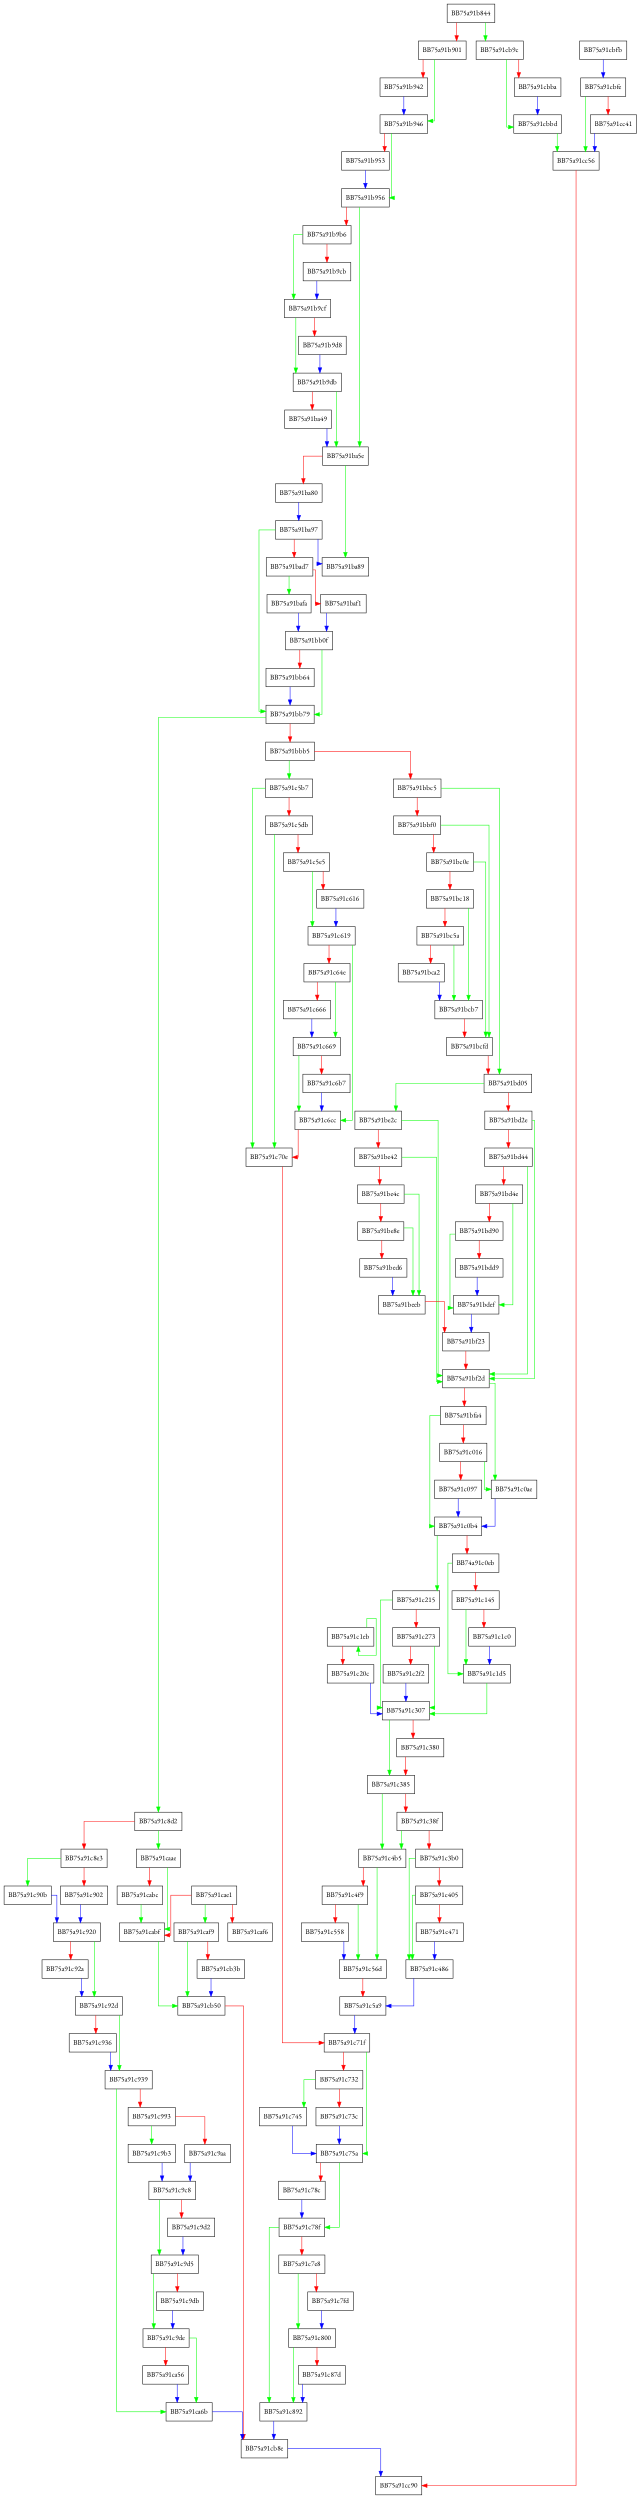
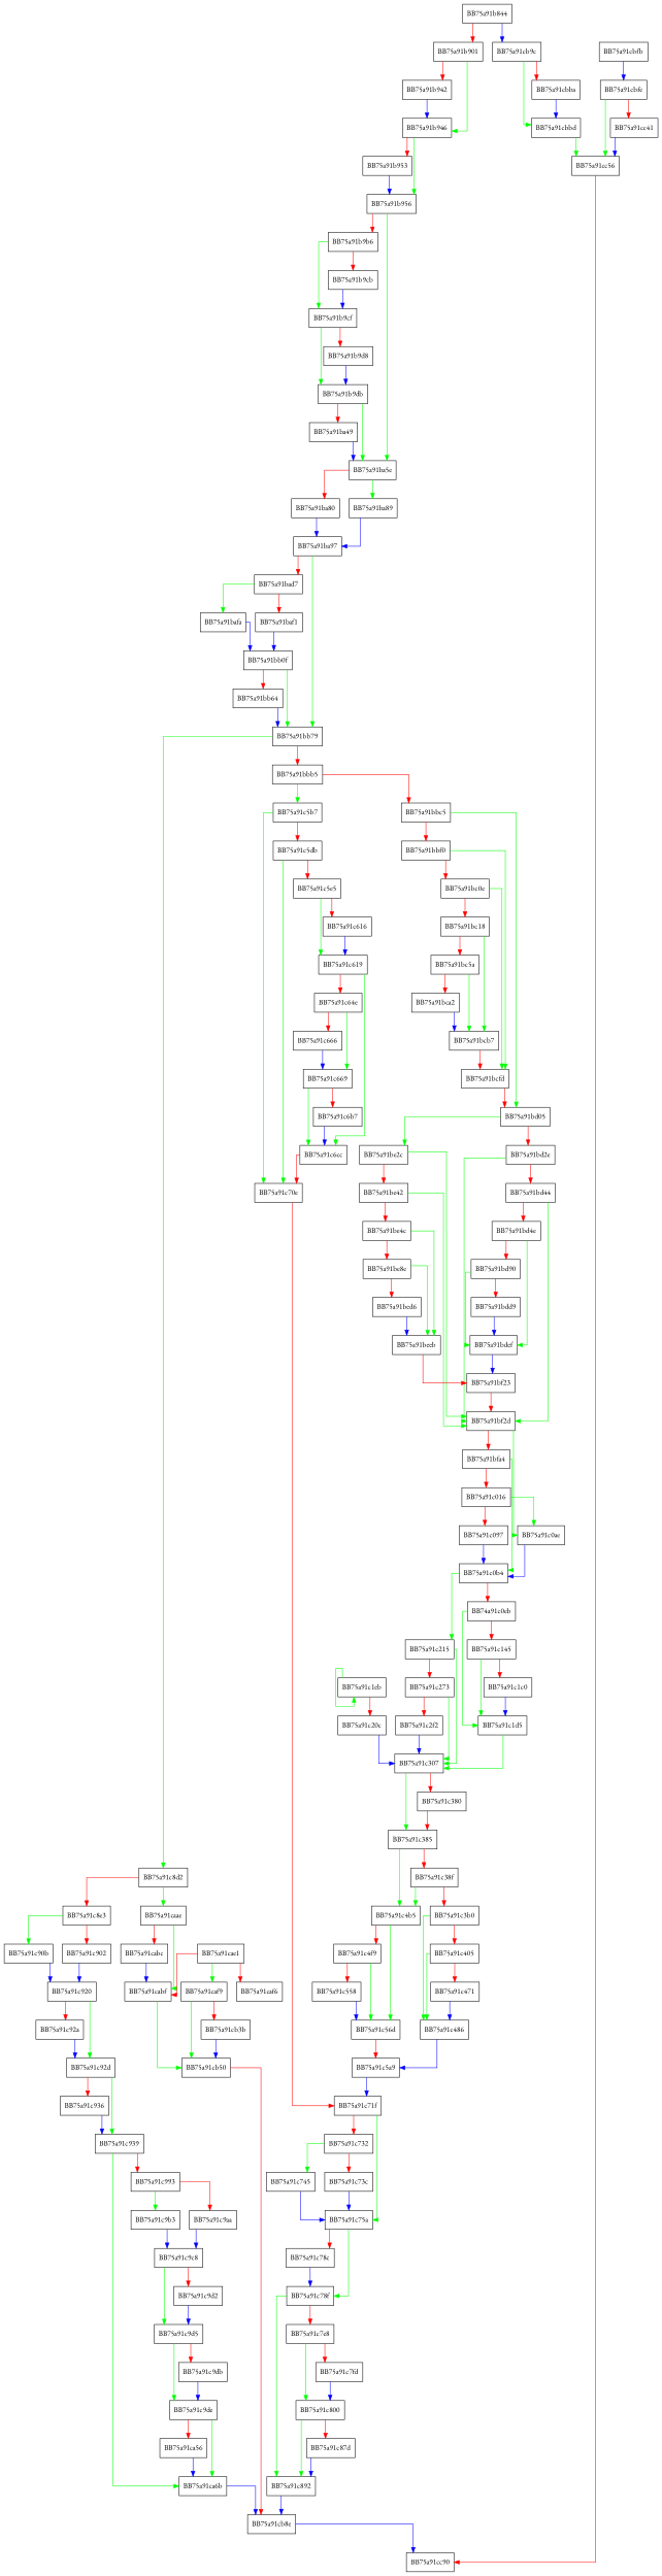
  digraph {
    fontname="EB Garamond"
    splines=ortho
    node [fontname="EB Garamond" shape=box]
    edge [color=red fontname="EB Garamond"]
    BB75a91b844
    BB75a91cb9c
    BB75a91b901
    BB75a91cbbd
    BB75a91cbba
    BB75a91b946
    BB75a91b942
    BB75a91cc56
    BB75a91b956
    BB75a91b953
    BB75a91ba5e
    BB75a91b9b6
    BB75a91ba89
    BB75a91ba80
    BB75a91b9cf
    BB75a91b9cb
    BB75a91ba97
    BB75a91b9db
    BB75a91b9d8
    BB75a91ba49
    BB75a91bb79
    BB75a91bad7
    BB75a91c8d2
    BB75a91bbb5
    BB75a91bafa
    BB75a91baf1
    BB75a91caae
    BB75a91c8e3
    BB75a91c5b7
    BB75a91bbc5
    BB75a91bb0f
    BB75a91bb64
    BB75a91cabf
    BB75a91cabc
    BB75a91c90b
    BB75a91c902
    BB75a91c70e
    BB75a91c5db
    BB75a91bd05
    BB75a91bbf0
    BB75a91c71f
    BB75a91c5e5
    BB75a91be2c
    BB75a91bd2e
    BB75a91bcfd
    BB75a91bc0e
    BB75a91bf2d
    BB75a91be42
    BB75a91bd44
    BB75a91bc18
    BB75a91bcb7
    BB75a91bc5a
    BB75a91bca2
    BB75a91c0ae
    BB75a91bfa4
    BB75a91be4c
    BB75a91bd4e
    BB75a91c0b4
    BB75a91c016
    BB75a91bdef
    BB75a91bd90
    BB75a91bf23
    BB75a91bdd9
    BB75a91beeb
    BB75a91be8e
    BB75a91bed6
    BB75a91c215
    n68 [label=BB74a91c0eb]
    BB75a91c097
    BB75a91c307
    BB75a91c273
    BB75a91c1d5
    BB75a91c145
    BB75a91c385
    BB75a91c380
    BB75a91c2f2
    BB75a91c1c0
    BB75a91c4b5
    BB75a91c38f
    BB75a91c1eb
    BB75a91c20c
    BB75a91c56d
    BB75a91c4f9
    BB75a91c3b0
    BB75a91c5a9
    BB75a91c558
    BB75a91c486
    BB75a91c405
    BB75a91c471
    BB75a91c75a
    BB75a91c732
    BB75a91c78f
    BB75a91c78c
    BB75a91c745
    BB75a91c73c
    BB75a91c619
    BB75a91c616
    BB75a91c6cc
    BB75a91c64e
    BB75a91c669
    BB75a91c666
    BB75a91c6b7
    BB75a91c892
    BB75a91c7e8
    BB75a91cb8e
    BB75a91c800
    BB75a91c7fd
    BB75a91cc90
    BB75a91c87d
    BB75a91cb50
    BB75a91c920
    BB75a91c92d
    BB75a91c92a
    BB75a91c939
    BB75a91c936
    BB75a91ca6b
    BB75a91c993
    BB75a91c9b3
    BB75a91c9aa
    BB75a91c9c8
    BB75a91c9d5
    BB75a91c9d2
    BB75a91c9de
    BB75a91c9db
    BB75a91ca56
    BB75a91cae1
    BB75a91caf9
    BB75a91caf6
    BB75a91cb3b
    BB75a91cbfe
    BB75a91cc41
    BB75a91cbfb
-   BB75a91b844 -> BB75a91cb9c [color=green]
+   BB75a91b844 -> BB75a91cb9c [color=blue]
    BB75a91b844 -> BB75a91b901
    BB75a91cb9c -> BB75a91cbbd [color=green]
    BB75a91cb9c -> BB75a91cbba
    BB75a91b901 -> BB75a91b946 [color=green]
    BB75a91b901 -> BB75a91b942
    BB75a91cbbd -> BB75a91cc56 [color=green]
    BB75a91cbba -> BB75a91cbbd [color=blue]
    BB75a91b946 -> BB75a91b956 [color=green]
    BB75a91b946 -> BB75a91b953
    BB75a91b942 -> BB75a91b946 [color=blue]
    BB75a91cc56 -> BB75a91cc90
    BB75a91b956 -> BB75a91ba5e [color=green]
    BB75a91b956 -> BB75a91b9b6
    BB75a91b953 -> BB75a91b956 [color=blue]
    BB75a91ba5e -> BB75a91ba89 [color=green]
    BB75a91ba5e -> BB75a91ba80
    BB75a91b9b6 -> BB75a91b9cf [color=green]
    BB75a91b9b6 -> BB75a91b9cb
-   BB75a91ba97 -> BB75a91ba89 [color=blue]
+   BB75a91ba89 -> BB75a91ba97 [color=blue]
    BB75a91ba80 -> BB75a91ba97 [color=blue]
    BB75a91b9cf -> BB75a91b9db [color=green]
    BB75a91b9cf -> BB75a91b9d8
    BB75a91b9cb -> BB75a91b9cf [color=blue]
    BB75a91ba97 -> BB75a91bb79 [color=green]
    BB75a91ba97 -> BB75a91bad7
    BB75a91b9db -> BB75a91ba5e [color=green]
    BB75a91b9db -> BB75a91ba49
    BB75a91b9d8 -> BB75a91b9db [color=blue]
    BB75a91ba49 -> BB75a91ba5e [color=blue]
    BB75a91bb79 -> BB75a91c8d2 [color=green]
    BB75a91bb79 -> BB75a91bbb5
    BB75a91bad7 -> BB75a91bafa [color=green]
    BB75a91bad7 -> BB75a91baf1
    BB75a91c8d2 -> BB75a91caae [color=green]
    BB75a91c8d2 -> BB75a91c8e3
    BB75a91bbb5 -> BB75a91c5b7 [color=green]
    BB75a91bbb5 -> BB75a91bbc5
    BB75a91bafa -> BB75a91bb0f [color=blue]
    BB75a91baf1 -> BB75a91bb0f [color=blue]
    BB75a91caae -> BB75a91cabf [color=green]
    BB75a91caae -> BB75a91cabc
    BB75a91c8e3 -> BB75a91c90b [color=green]
    BB75a91c8e3 -> BB75a91c902
    BB75a91c5b7 -> BB75a91c70e [color=green]
    BB75a91c5b7 -> BB75a91c5db
    BB75a91bbc5 -> BB75a91bd05 [color=green]
    BB75a91bbc5 -> BB75a91bbf0
    BB75a91bb0f -> BB75a91bb79 [color=green]
    BB75a91bb0f -> BB75a91bb64
    BB75a91bb64 -> BB75a91bb79 [color=blue]
    BB75a91cabf -> BB75a91cb50 [color=green]
-   BB75a91cabc -> BB75a91cabf [color=green]
+   BB75a91cabc -> BB75a91cabf [color=blue]
    BB75a91c90b -> BB75a91c920 [color=blue]
    BB75a91c902 -> BB75a91c920 [color=blue]
    BB75a91c70e -> BB75a91c71f
    BB75a91c5db -> BB75a91c70e [color=green]
    BB75a91c5db -> BB75a91c5e5
    BB75a91bd05 -> BB75a91be2c [color=green]
    BB75a91bd05 -> BB75a91bd2e
    BB75a91bbf0 -> BB75a91bcfd [color=green]
    BB75a91bbf0 -> BB75a91bc0e
    BB75a91c71f -> BB75a91c75a [color=green]
    BB75a91c71f -> BB75a91c732
    BB75a91c5e5 -> BB75a91c619 [color=green]
    BB75a91c5e5 -> BB75a91c616
    BB75a91be2c -> BB75a91bf2d [color=green]
    BB75a91be2c -> BB75a91be42
    BB75a91bd2e -> BB75a91bf2d [color=green]
    BB75a91bd2e -> BB75a91bd44
    BB75a91bcfd -> BB75a91bd05
    BB75a91bc0e -> BB75a91bcfd [color=green]
    BB75a91bc0e -> BB75a91bc18
    BB75a91bf2d -> BB75a91c0ae [color=green]
    BB75a91bf2d -> BB75a91bfa4
    BB75a91be42 -> BB75a91bf2d [color=green]
    BB75a91be42 -> BB75a91be4c
    BB75a91bd44 -> BB75a91bf2d [color=green]
    BB75a91bd44 -> BB75a91bd4e
    BB75a91bc18 -> BB75a91bcb7 [color=green]
    BB75a91bc18 -> BB75a91bc5a
    BB75a91bcb7 -> BB75a91bcfd
    BB75a91bc5a -> BB75a91bcb7 [color=green]
    BB75a91bc5a -> BB75a91bca2
    BB75a91bca2 -> BB75a91bcb7 [color=blue]
    BB75a91c0ae -> BB75a91c0b4 [color=blue]
    BB75a91bfa4 -> BB75a91c0b4 [color=green]
    BB75a91bfa4 -> BB75a91c016
    BB75a91be4c -> BB75a91beeb [color=green]
    BB75a91be4c -> BB75a91be8e
    BB75a91bd4e -> BB75a91bdef [color=green]
    BB75a91bd4e -> BB75a91bd90
    BB75a91c0b4 -> BB75a91c215 [color=green]
    BB75a91c0b4 -> n68
    BB75a91c016 -> BB75a91c0ae [color=green]
    BB75a91c016 -> BB75a91c097
    BB75a91bdef -> BB75a91bf23 [color=blue]
    BB75a91bd90 -> BB75a91bdef [color=green]
    BB75a91bd90 -> BB75a91bdd9
    BB75a91bf23 -> BB75a91bf2d
    BB75a91bdd9 -> BB75a91bdef [color=blue]
    BB75a91beeb -> BB75a91bf23
    BB75a91be8e -> BB75a91beeb [color=green]
    BB75a91be8e -> BB75a91bed6
    BB75a91bed6 -> BB75a91beeb [color=blue]
    BB75a91c215 -> BB75a91c307 [color=green]
    BB75a91c215 -> BB75a91c273
    n68 -> BB75a91c1d5 [color=green]
    n68 -> BB75a91c145
    BB75a91c097 -> BB75a91c0b4 [color=blue]
    BB75a91c307 -> BB75a91c385 [color=green]
    BB75a91c307 -> BB75a91c380
    BB75a91c273 -> BB75a91c307 [color=green]
    BB75a91c273 -> BB75a91c2f2
    BB75a91c1d5 -> BB75a91c307 [color=green]
    BB75a91c145 -> BB75a91c1d5 [color=green]
    BB75a91c145 -> BB75a91c1c0
    BB75a91c385 -> BB75a91c4b5 [color=green]
    BB75a91c385 -> BB75a91c38f
    BB75a91c380 -> BB75a91c385
    BB75a91c2f2 -> BB75a91c307 [color=blue]
    BB75a91c1c0 -> BB75a91c1d5 [color=blue]
    BB75a91c4b5 -> BB75a91c56d [color=green]
    BB75a91c4b5 -> BB75a91c4f9
    BB75a91c38f -> BB75a91c4b5 [color=green]
    BB75a91c38f -> BB75a91c3b0
    BB75a91c1eb -> BB75a91c1eb [color=green]
    BB75a91c1eb -> BB75a91c20c
    BB75a91c20c -> BB75a91c307 [color=blue]
    BB75a91c56d -> BB75a91c5a9
    BB75a91c4f9 -> BB75a91c56d [color=green]
    BB75a91c4f9 -> BB75a91c558
    BB75a91c3b0 -> BB75a91c486 [color=green]
    BB75a91c3b0 -> BB75a91c405
    BB75a91c5a9 -> BB75a91c71f [color=blue]
    BB75a91c558 -> BB75a91c56d [color=blue]
    BB75a91c486 -> BB75a91c5a9 [color=blue]
    BB75a91c405 -> BB75a91c486 [color=green]
    BB75a91c405 -> BB75a91c471
    BB75a91c471 -> BB75a91c486 [color=blue]
    BB75a91c75a -> BB75a91c78f [color=green]
    BB75a91c75a -> BB75a91c78c
    BB75a91c732 -> BB75a91c745 [color=green]
    BB75a91c732 -> BB75a91c73c
    BB75a91c78f -> BB75a91c892 [color=green]
    BB75a91c78f -> BB75a91c7e8
    BB75a91c78c -> BB75a91c78f [color=blue]
    BB75a91c745 -> BB75a91c75a [color=blue]
    BB75a91c73c -> BB75a91c75a [color=blue]
    BB75a91c619 -> BB75a91c6cc [color=green]
    BB75a91c619 -> BB75a91c64e
    BB75a91c616 -> BB75a91c619 [color=blue]
    BB75a91c6cc -> BB75a91c70e
    BB75a91c64e -> BB75a91c669 [color=green]
    BB75a91c64e -> BB75a91c666
    BB75a91c669 -> BB75a91c6cc [color=green]
    BB75a91c669 -> BB75a91c6b7
    BB75a91c666 -> BB75a91c669 [color=blue]
    BB75a91c6b7 -> BB75a91c6cc [color=blue]
    BB75a91c892 -> BB75a91cb8e [color=blue]
    BB75a91c7e8 -> BB75a91c800 [color=green]
    BB75a91c7e8 -> BB75a91c7fd
    BB75a91cb8e -> BB75a91cc90 [color=blue]
    BB75a91c800 -> BB75a91c892 [color=green]
    BB75a91c800 -> BB75a91c87d
    BB75a91c7fd -> BB75a91c800 [color=blue]
    BB75a91c87d -> BB75a91c892 [color=blue]
    BB75a91cb50 -> BB75a91cb8e
    BB75a91c920 -> BB75a91c92d [color=green]
    BB75a91c920 -> BB75a91c92a
    BB75a91c92d -> BB75a91c939 [color=green]
    BB75a91c92d -> BB75a91c936
    BB75a91c92a -> BB75a91c92d [color=blue]
    BB75a91c939 -> BB75a91ca6b [color=green]
    BB75a91c939 -> BB75a91c993
    BB75a91c936 -> BB75a91c939 [color=blue]
    BB75a91ca6b -> BB75a91cb8e [color=blue]
    BB75a91c993 -> BB75a91c9b3 [color=green]
    BB75a91c993 -> BB75a91c9aa
    BB75a91c9b3 -> BB75a91c9c8 [color=blue]
    BB75a91c9aa -> BB75a91c9c8 [color=blue]
    BB75a91c9c8 -> BB75a91c9d5 [color=green]
    BB75a91c9c8 -> BB75a91c9d2
    BB75a91c9d5 -> BB75a91c9de [color=green]
    BB75a91c9d5 -> BB75a91c9db
    BB75a91c9d2 -> BB75a91c9d5 [color=blue]
    BB75a91c9de -> BB75a91ca6b [color=green]
    BB75a91c9de -> BB75a91ca56
    BB75a91c9db -> BB75a91c9de [color=blue]
    BB75a91ca56 -> BB75a91ca6b [color=blue]
    BB75a91cae1 -> BB75a91cabf
    BB75a91cae1 -> BB75a91caf9 [color=green]
    BB75a91cae1 -> BB75a91caf6
    BB75a91caf9 -> BB75a91cb50 [color=green]
    BB75a91caf9 -> BB75a91cb3b
    BB75a91cb3b -> BB75a91cb50 [color=blue]
    BB75a91cbfe -> BB75a91cc56 [color=green]
    BB75a91cbfe -> BB75a91cc41
    BB75a91cc41 -> BB75a91cc56 [color=blue]
    BB75a91cbfb -> BB75a91cbfe [color=blue]
  }
